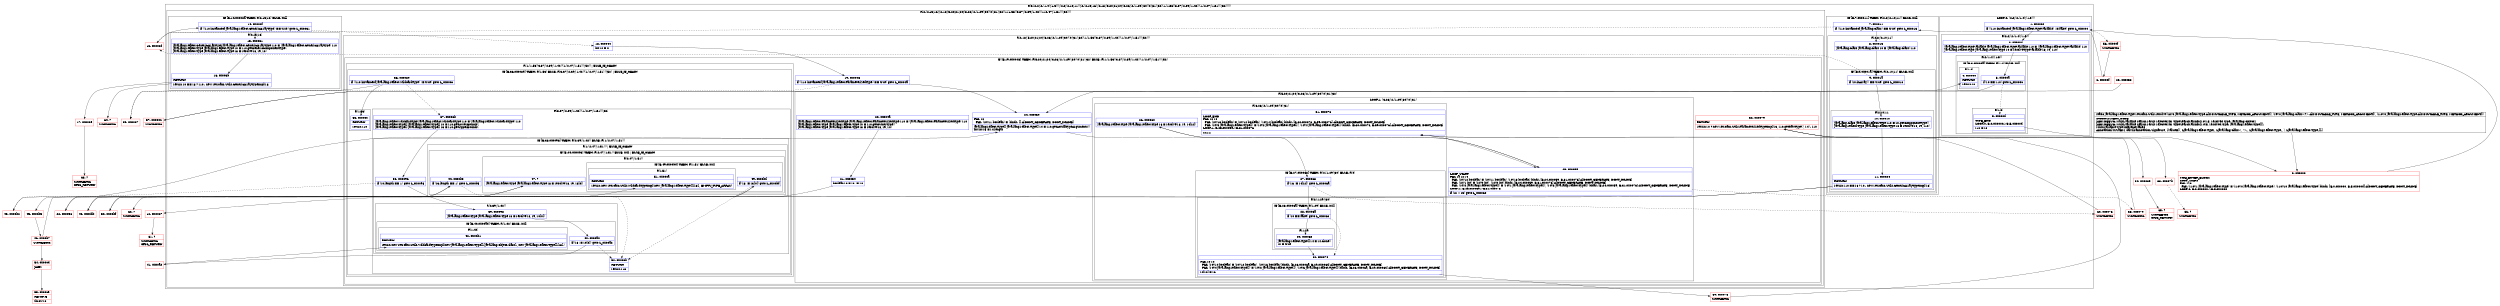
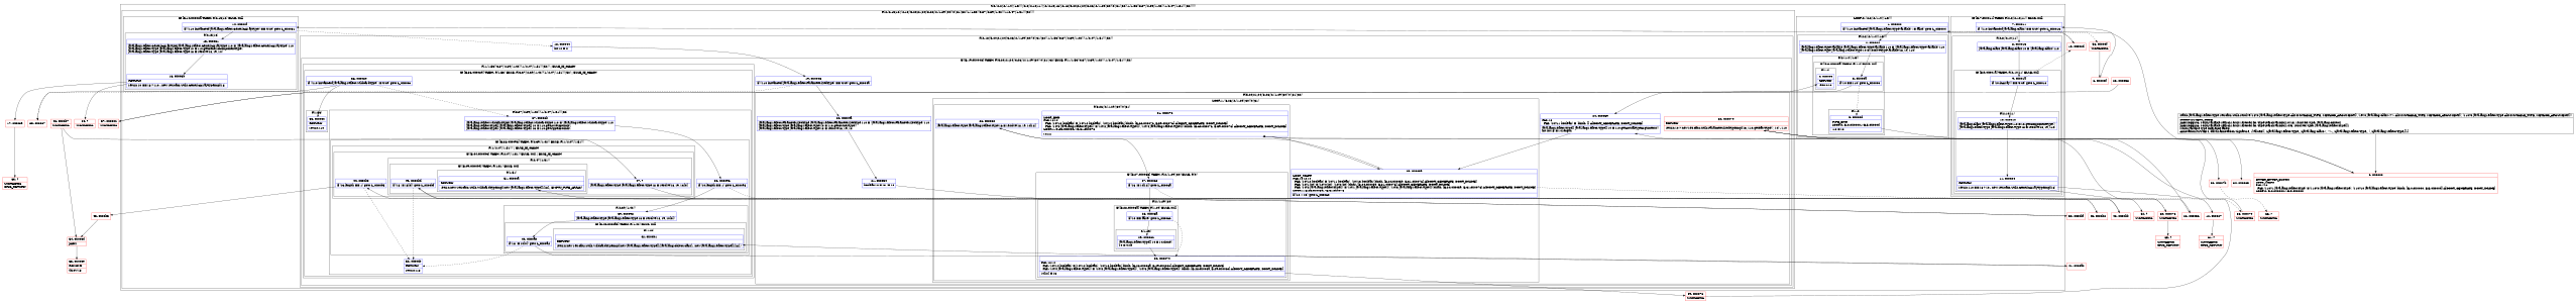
  digraph {
    node [color=blue shape=record]
    n1 [label="{4\:\ 0x000c|RETURN\l|return r0\l}"]
    n2 [label="{3\:\ 0x000a|if (r0 == r10) goto L_0x000c\l}"]
    n3 [label="{5\:\ 0x000d|TYPE_END\lLOOP:0: B:0:0x0000\-\>B:5:0x000d\l|r10 = r0\l}"]
    n4 [label="{2\:\ 0x0004|java.lang.reflect.TypeVariable java.lang.reflect.TypeVariable r10 = (java.lang.reflect.TypeVariable) r10\ljava.lang.reflect.Type java.lang.reflect.Type r0 = resolveTypeVariable(r8, r9, r10)\l}"]
    n5 [label="{1\:\ 0x0002|if ((r10 instanceof java.lang.reflect.TypeVariable) != false) goto L_0x0004\l}"]
    n6 [label="{10\:\ 0x001c|java.lang.Class java.lang.reflect.Type r10 = r0.getComponentType()\ljava.lang.reflect.Type java.lang.reflect.Type r8 = resolve(r8, r9, r10)\l}"]
    n7 [label="{11\:\ 0x0024|RETURN\l|return r10 == r8 ? r0 : new retrofit2.Utils.GenericArrayTypeImpl(r8)\l}"]
    n8 [label="{9\:\ 0x001a|if (r0.isArray() == true) goto L_0x001c\l}"]
    n9 [label="{8\:\ 0x0013|java.lang.Class java.lang.Class r0 = (java.lang.Class) r10\l}"]
    n10 [label="{7\:\ 0x0011|if ((r10 instanceof java.lang.Class) == true) goto L_0x0013\l}"]
    n11 [label="{15\:\ 0x0031|java.lang.reflect.GenericArrayType java.lang.reflect.GenericArrayType r10 = (java.lang.reflect.GenericArrayType) r10\ljava.lang.reflect.Type java.lang.reflect.Type r0 = r10.getGenericComponentType()\ljava.lang.reflect.Type java.lang.reflect.Type r8 = resolve(r8, r9, r0)\l}"]
    n12 [label="{16\:\ 0x003b|RETURN\l|return r0 == r8 ? r10 : new retrofit2.Utils.GenericArrayTypeImpl(r8)\l}"]
    n13 [label="{14\:\ 0x002f|if ((r10 instanceof java.lang.reflect.GenericArrayType) == true) goto L_0x0031\l}"]
    n14 [label="{29\:\ 0x006c|java.lang.reflect.Type[] r4 = r4.clone()\lr0 = true\l}"]
    n15 [label="{28\:\ 0x006a|if (r0 == false) goto L_0x006c\l}"]
    n16 [label="{30\:\ 0x0074|PHI: r0 r4 \l  PHI: (r0v14 boolean) = (r0v12 boolean), (r0v16 boolean) binds: [B:28:0x006a, B:29:0x006c] A[DONT_GENERATE, DONT_INLINE]\l  PHI: (r4v4 java.lang.reflect.Type[]) = (r4v2 java.lang.reflect.Type[]), (r4v6 java.lang.reflect.Type[]) binds: [B:28:0x006a, B:29:0x006c] A[DONT_GENERATE, DONT_INLINE]\l|r4[r2] = r6\l}"]
    n17 [label="{27\:\ 0x0068|if (r6 != r4[r2]) goto L_0x006a\l}"]
    n18 [label="{26\:\ 0x0060|java.lang.reflect.Type java.lang.reflect.Type r6 = resolve(r8, r9, r4[r2])\l}"]
    n19 [label="{31\:\ 0x0076|LOOP_END\lPHI: r0 r4 \l  PHI: (r0v13 boolean) = (r0v12 boolean), (r0v14 boolean) binds: [B:60:0x0076, B:59:0x0076] A[DONT_GENERATE, DONT_INLINE]\l  PHI: (r4v3 java.lang.reflect.Type[]) = (r4v2 java.lang.reflect.Type[]), (r4v4 java.lang.reflect.Type[]) binds: [B:60:0x0076, B:59:0x0076] A[DONT_GENERATE, DONT_INLINE]\lLOOP:1: B:25:0x005e\-\>B:31:0x0076\l|r2++\l}"]
    n20 [label="{25\:\ 0x005e|LOOP_START\lPHI: r0 r2 r4 \l  PHI: (r0v12 boolean) = (r0v11 boolean), (r0v13 boolean) binds: [B:24:0x0059, B:31:0x0076] A[DONT_GENERATE, DONT_INLINE]\l  PHI: (r2v1 int) = (r2v0 int), (r2v2 int) binds: [B:24:0x0059, B:31:0x0076] A[DONT_GENERATE, DONT_INLINE]\l  PHI: (r4v2 java.lang.reflect.Type[]) = (r4v1 java.lang.reflect.Type[]), (r4v3 java.lang.reflect.Type[]) binds: [B:24:0x0059, B:31:0x0076] A[DONT_GENERATE, DONT_INLINE]\lLOOP:1: B:25:0x005e\-\>B:31:0x0076\l|if (r2 \< r5) goto L_0x0060\l}"]
    n21 [label="{20\:\ 0x004a|java.lang.reflect.ParameterizedType java.lang.reflect.ParameterizedType r10 = (java.lang.reflect.ParameterizedType) r10\ljava.lang.reflect.Type java.lang.reflect.Type r0 = r10.getOwnerType()\ljava.lang.reflect.Type java.lang.reflect.Type r3 = resolve(r8, r9, r0)\l}"]
    n22 [label="{21\:\ 0x0054|boolean r0 = r3 != r0\l}"]
    n23 [label="{24\:\ 0x0059|PHI: r0 \l  PHI: (r0v11 boolean) =  binds: [] A[DONT_GENERATE, DONT_INLINE]\l|java.lang.reflect.Type[] java.lang.reflect.Type[] r4 = r10.getActualTypeArguments()\lint int r5 = r4.length\l}"]
    n24 [color=red label="{32\:\ 0x0079|RETURN\l|return r0 ? new retrofit2.Utils.ParameterizedTypeImpl(r3, r10.getRawType(), r4) : r10\l}"]
    n25 [label="{53\:\ 0x00cc|RETURN\l|return r10\l}"]
    n26 [label="{42\:\ 0x00b1|RETURN\l|return new retrofit2.Utils.WildcardTypeImpl(new java.lang.reflect.Type[]\{java.lang.Object.class\}, new java.lang.reflect.Type[]\{r8\})\l}"]
    n27 [label="{40\:\ 0x00a0|if (r8 != r0[0]) goto L_0x00a2\l}"]
    n28 [label="{39\:\ 0x0098|java.lang.reflect.Type java.lang.reflect.Type r8 = resolve(r8, r9, r0[0])\l}"]
    n29 [label="{51\:\ 0x00ca|RETURN\l|return new retrofit2.Utils.WildcardTypeImpl(new java.lang.reflect.Type[]\{r8\}, EMPTY_TYPE_ARRAY)\l}"]
    n30 [label="{49\:\ 0x00bd|if (r8 != r3[0]) goto L_0x00bf\l}"]
    n31 [label="{47\:\ ?|java.lang.reflect.Type java.lang.reflect.Type r8 = resolve(r8, r9, r3[0])\l}"]
    n32 [label="{44\:\ 0x00b3|if (r3.length == 1) goto L_0x00b5\l}"]
    n33 [label="{38\:\ 0x0096|if (r0.length == 1) goto L_0x0098\l}"]
    n34 [label="{37\:\ 0x008b|java.lang.reflect.WildcardType java.lang.reflect.WildcardType r10 = (java.lang.reflect.WildcardType) r10\ljava.lang.reflect.Type[] java.lang.reflect.Type[] r0 = r10.getLowerBounds()\ljava.lang.reflect.Type[] java.lang.reflect.Type[] r3 = r10.getUpperBounds()\l}"]
    n35 [label="{52\:\ 0x00cb|RETURN\l|return r13\l}"]
    n36 [label="{36\:\ 0x0089|if ((r10 instanceof java.lang.reflect.WildcardType) != true) goto L_0x00cc\l}"]
    n37 [label="{19\:\ 0x0048|if ((r10 instanceof java.lang.reflect.ParameterizedType) == true) goto L_0x004a\l}"]
    n38 [label="{18\:\ 0x0044|int r2 = 0\l}"]
    n39 [color=red label="{57\:\ 0x000c|SYNTHETIC\l}"]
-   n40 [color=red label="{0\:\ 0x0000|MTH_ENTER_BLOCK\lLOOP_START\lPHI: r10 \l  PHI: (r10v1 java.lang.reflect.Type) = (r10v0 java.lang.reflect.Type), (r10v10 java.lang.reflect.Type) binds: [B:0:0x0000, B:5:0x000d] A[DONT_GENERATE, DONT_INLINE]\lLOOP:0: B:0:0x0000\-\>B:5:0x000d\l}"]
+   n40 [color=red label="{0\:\ 0x0000|ENTER_ENTER_BLOCK\lLOOP_START\lPHI: r10 \l  PHI: (r10v1 java.lang.reflect.Type) = (r10v0 java.lang.reflect.Type), (r10v10 java.lang.reflect.Type) binds: [B:0:0x0000, B:5:0x000d] A[DONT_GENERATE, DONT_INLINE]\lLOOP:0: B:0:0x0000\-\>B:5:0x000d\l}"]
    n41 [color=red label="{56\:\ 0x000f|SYNTHETIC\l}"]
    n42 [color=red label="{12\:\ 0x0027}"]
    n43 [color=red label="{62\:\ ?|SYNTHETIC\l}"]
    n44 [color=red label="{13\:\ 0x002d}"]
    n45 [color=red label="{17\:\ 0x003e}"]
    n46 [color=red label="{64\:\ ?|SYNTHETIC\l}"]
    n47 [color=red label="{59\:\ 0x0076|SYNTHETIC\l}"]
    n48 [color=red label="{60\:\ 0x0076|SYNTHETIC\l}"]
    n49 [color=red label="{58\:\ 0x0079|SYNTHETIC\l}"]
    n50 [color=red label="{22\:\ 0x0056}"]
    n51 [color=red label="{33\:\ 0x007b}"]
    n52 [color=red label="{34\:\ 0x0085}"]
    n53 [color=red label="{41\:\ 0x00a2}"]
    n54 [color=red label="{50\:\ 0x00bf}"]
    n55 [color=red label="{48\:\ 0x00bb}"]
    n56 [color=red label="{45\:\ 0x00b5}"]
    n57 [color=red label="{43\:\ 0x00b2}"]
    n58 [color=red label="{35\:\ 0x0087}"]
    n59 [color=red label="{6\:\ 0x000f}"]
    n60 [color=red label="{61\:\ ?|SYNTHETIC\lORIG_RETURN\l}"]
    n61 [color=red label="{63\:\ ?|SYNTHETIC\lORIG_RETURN\l}"]
    n62 [color=red label="{23\:\ 0x0058}"]
    n63 [color=red label="{66\:\ ?|SYNTHETIC\l}"]
    n64 [color=red label="{65\:\ ?|SYNTHETIC\lORIG_RETURN\l}"]
    n65 [color=red label="{46\:\ 0x00b7|SYNTHETIC\l}"]
    n66 [color=red label="{54\:\ 0x00cd|JADX\l}"]
    n67 [color=red label="{55\:\ 0x00ce|REMOVE\l|throw r8\l}"]
    n68 [label="{static java.lang.reflect.Type retrofit2.Utils.resolve((r8v0 java.lang.reflect.Type A[IMMUTABLE_TYPE, METHOD_ARGUMENT]), (r9v0 java.lang.Class\<?\> A[IMMUTABLE_TYPE, METHOD_ARGUMENT]), (r10v0 java.lang.reflect.Type A[IMMUTABLE_TYPE, METHOD_ARGUMENT]))  | INCONSISTENT_CODE\lJADX DEBUG: Multi\-variable search result rejected for TypeSearchVarInfo\{r0v15, resolved type: java.lang.Object\}\lJADX DEBUG: Multi\-variable search result rejected for TypeSearchVarInfo\{r4v5, resolved type: java.lang.reflect.Type[]\}\lMulti\-variable type inference failed\lAnnotation[SYSTEM, dalvik.annotation.Signature, \{value=[(, Ljava\/lang\/reflect\/Type;, Ljava\/lang\/Class\<, *\>;, Ljava\/lang\/reflect\/Type;, ), Ljava\/lang\/reflect\/Type;]\}]\l}" color=""]
    subgraph cluster_1 {
      label="R(3:(2:2|(2:(1:4)|(1:5)))|(2:8|(2:10|11))|(2:(2:15|16)|(2:18|(5:20|21|24|(3:26|(2:(1:29)|30)(0)|31)|32)(1:(1:53)(3:37|(2:39|(1:42))(1:(2:47|(1:51)))|52)))))"
      subgraph cluster_2 {
        label="LOOP:0: (2:2|(2:(1:4)|(1:5)))"
        n5
        subgraph cluster_3 {
          label="R(2:2|(2:(1:4)|(1:5)))"
          n4
          subgraph cluster_4 {
            label="R(2:(1:4)|(1:5))"
            subgraph cluster_5 {
              label="IF [B:3:0x000a] THEN: R(1:4) ELSE: null"
              n2
              subgraph cluster_6 {
                label="R(1:4)"
                n1
              }
            }
            subgraph cluster_7 {
              label="R(1:5)"
              n3
            }
          }
        }
      }
      subgraph cluster_8 {
        label="IF [B:7:0x0011] THEN: R(2:8|(2:10|11)) ELSE: null"
        n10
        subgraph cluster_9 {
          label="R(2:8|(2:10|11))"
          n9
          subgraph cluster_10 {
            label="IF [B:9:0x001a] THEN: R(2:10|11) ELSE: null"
            n8
            subgraph cluster_11 {
              label="R(2:10|11)"
              n6
              n7
            }
          }
        }
      }
      subgraph cluster_12 {
        label="R(2:(2:15|16)|(2:18|(5:20|21|24|(3:26|(2:(1:29)|30)(0)|31)|32)(1:(1:53)(3:37|(2:39|(1:42))(1:(2:47|(1:51)))|52))))"
        subgraph cluster_13 {
          label="IF [B:14:0x002f] THEN: R(2:15|16) ELSE: null"
          n13
          subgraph cluster_14 {
            label="R(2:15|16)"
            n11
            n12
          }
        }
        subgraph cluster_15 {
          label="R(2:18|(5:20|21|24|(3:26|(2:(1:29)|30)(0)|31)|32)(1:(1:53)(3:37|(2:39|(1:42))(1:(2:47|(1:51)))|52)))"
          n38
          subgraph cluster_16 {
            label="IF [B:19:0x0048] THEN: R(5:20|21|24|(3:26|(2:(1:29)|30)(0)|31)|32) ELSE: R(1:(1:53)(3:37|(2:39|(1:42))(1:(2:47|(1:51)))|52))"
            n37
            subgraph cluster_17 {
              label="R(5:20|21|24|(3:26|(2:(1:29)|30)(0)|31)|32)"
              n21
              n22
              n23
              n24
              subgraph cluster_18 {
                label="LOOP:1: (3:26|(2:(1:29)|30)(0)|31)"
                n20
                subgraph cluster_19 {
                  label="R(3:26|(2:(1:29)|30)(0)|31)"
                  n18
                  n19
                  subgraph cluster_20 {
                    label="IF [B:27:0x0068] THEN: R(2:(1:29)|30) ELSE: R(0)"
                    n17
                    subgraph cluster_21 {
                      label="R(2:(1:29)|30)"
                      n16
                      subgraph cluster_22 {
                        label="IF [B:28:0x006a] THEN: R(1:29) ELSE: null"
                        n15
                        subgraph cluster_23 {
                          label="R(1:29)"
                          n14
                        }
                      }
                    }
                    subgraph cluster_24 {
                      label="R(0)"
                    }
                  }
                }
              }
            }
            subgraph cluster_25 {
              label="R(1:(1:53)(3:37|(2:39|(1:42))(1:(2:47|(1:51)))|52)) | ELSE_IF_CHAIN\l"
              subgraph cluster_26 {
                label="IF [B:36:0x0089] THEN: R(1:53) ELSE: R(3:37|(2:39|(1:42))(1:(2:47|(1:51)))|52) | ELSE_IF_CHAIN\l"
                n36
                subgraph cluster_27 {
                  label="R(1:53)"
                  n25
                }
                subgraph cluster_28 {
                  label="R(3:37|(2:39|(1:42))(1:(2:47|(1:51)))|52)"
                  n34
                  n35
                  subgraph cluster_29 {
                    label="IF [B:38:0x0096] THEN: R(2:39|(1:42)) ELSE: R(1:(2:47|(1:51)))"
                    n33
                    subgraph cluster_30 {
                      label="R(2:39|(1:42))"
                      n28
                      subgraph cluster_31 {
                        label="IF [B:40:0x00a0] THEN: R(1:42) ELSE: null"
                        n27
                        subgraph cluster_32 {
                          label="R(1:42)"
                          n26
                        }
                      }
                    }
                    subgraph cluster_33 {
                      label="R(1:(2:47|(1:51))) | ELSE_IF_CHAIN\l"
                      subgraph cluster_34 {
                        label="IF [B:44:0x00b3] THEN: R(2:47|(1:51)) ELSE: null | ELSE_IF_CHAIN\l"
                        n32
                        subgraph cluster_35 {
                          label="R(2:47|(1:51))"
                          n31
                          subgraph cluster_36 {
                            label="IF [B:49:0x00bd] THEN: R(1:51) ELSE: null"
                            n30
                            subgraph cluster_37 {
                              label="R(1:51)"
                              n29
                            }
                          }
                        }
                      }
                    }
                  }
                }
              }
            }
          }
        }
      }
    }
    n2 -> n3 [style=dashed]
    n2 -> n39
    n3 -> n40
    n4 -> n2
    n5 -> n4
    n5 -> n41 [style=dashed]
    n6 -> n7
    n7 -> n42
    n7 -> n43
    n8 -> n6
    n8 -> n44 [style=dashed]
    n9 -> n8
    n10 -> n9
    n10 -> n44 [style=dashed]
    n11 -> n12
    n12 -> n45
    n12 -> n46
    n13 -> n11
    n13 -> n38 [style=dashed]
    n14 -> n16
    n15 -> n14
    n15 -> n16 [style=dashed]
    n16 -> n47
    n17 -> n15
    n17 -> n48 [style=dashed]
    n18 -> n17
    n19 -> n20
    n20 -> n18
    n20 -> n49 [style=dashed]
    n21 -> n22
    n22 -> n50
    n23 -> n20
    n24 -> n51
    n24 -> n52
    n27 -> n35 [style=dashed]
    n27 -> n53
    n28 -> n27
    n30 -> n35 [style=dashed]
    n30 -> n54
    n31 -> n55
    n32 -> n35 [style=dashed]
    n32 -> n56
    n33 -> n28
    n33 -> n57 [style=dashed]
    n34 -> n33
    n36 -> n25
    n36 -> n34 [style=dashed]
    n36 -> n58
-   n37 -> n23
+   n37 -> n21
    n37 -> n58 [style=dashed]
    n38 -> n37
    n39 -> n1
    n40 -> n5
    n41 -> n59
    n42 -> n60
    n44 -> n13
    n45 -> n61
    n47 -> n19
    n48 -> n19
    n49 -> n24
    n50 -> n23
    n51 -> n63 [style=dashed]
-   n52 -> n64
+   n48 -> n64
    n53 -> n26
    n54 -> n29
    n55 -> n30
-   n56 -> n65
+   n56 -> n66
    n57 -> n32
    n59 -> n10
    n62 -> n23
    n65 -> n31
    n65 -> n66
    n66 -> n67
    n68 -> n40
  }
